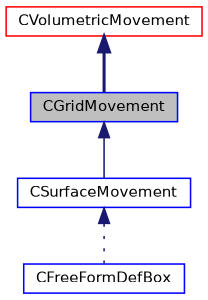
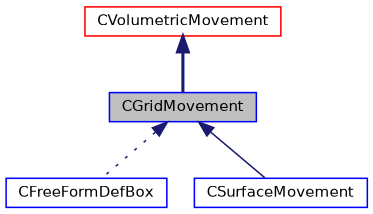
  digraph {
    node [color=blue fillcolor=white fontname=Helvetica fontsize=10 shape=record style=filled]
    edge [color=midnightblue dir=back fontname=Helvetica fontsize=10 labelfontname=Helvetica labelfontsize=10]
    n1 [fillcolor=grey75 fontcolor=black height=0.2 label=CGridMovement width=0.4]
    n2 [height=0.2 label=CFreeFormDefBox width=0.4]
    n3 [height=0.2 label=CSurfaceMovement width=0.4]
    n4 [color=red height=0.2 label=CVolumetricMovement width=0.4]
-   n3 -> n2 [style=dotted]
+   n1 -> n2 [style=dotted]
    n1 -> n3 [style=solid]
    n4 -> n1 [style=bold]
  }
